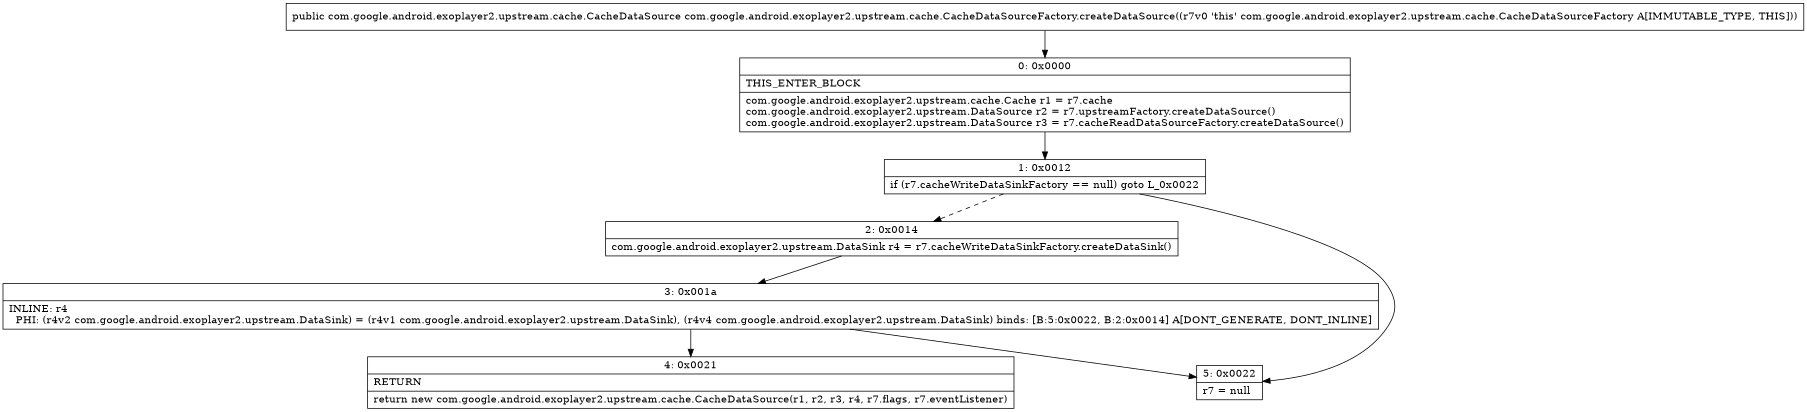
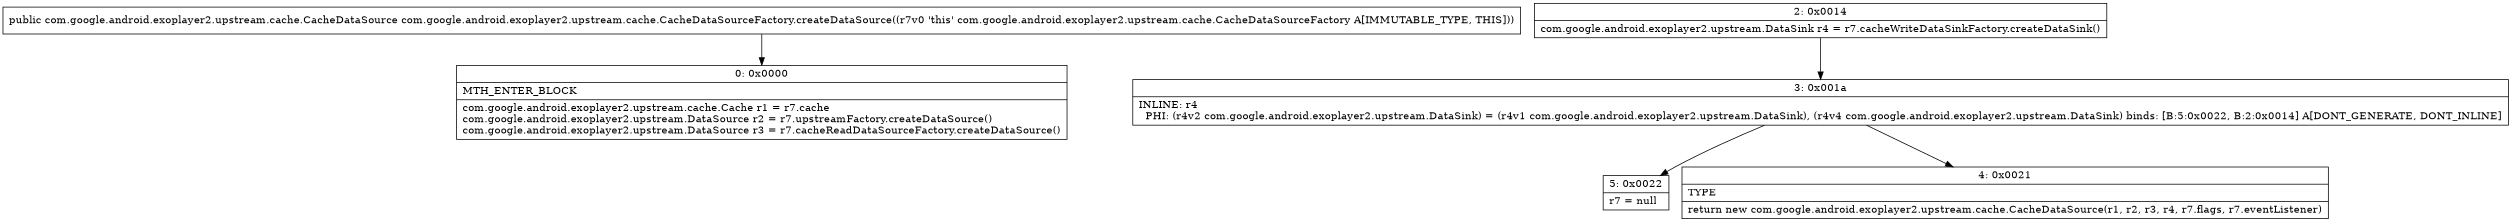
  digraph {
    node [shape=record]
-   n1 [label="{0\:\ 0x0000|THIS_ENTER_BLOCK\l|com.google.android.exoplayer2.upstream.cache.Cache r1 = r7.cache\lcom.google.android.exoplayer2.upstream.DataSource r2 = r7.upstreamFactory.createDataSource()\lcom.google.android.exoplayer2.upstream.DataSource r3 = r7.cacheReadDataSourceFactory.createDataSource()\l}"]
-   n2 [label="{1\:\ 0x0012|if (r7.cacheWriteDataSinkFactory == null) goto L_0x0022\l}"]
+   n1 [label="{0\:\ 0x0000|MTH_ENTER_BLOCK\l|com.google.android.exoplayer2.upstream.cache.Cache r1 = r7.cache\lcom.google.android.exoplayer2.upstream.DataSource r2 = r7.upstreamFactory.createDataSource()\lcom.google.android.exoplayer2.upstream.DataSource r3 = r7.cacheReadDataSourceFactory.createDataSource()\l}"]
    n3 [label="{2\:\ 0x0014|com.google.android.exoplayer2.upstream.DataSink r4 = r7.cacheWriteDataSinkFactory.createDataSink()\l}"]
    n4 [label="{5\:\ 0x0022|r7 = null\l}"]
    n5 [label="{3\:\ 0x001a|INLINE: r4 \l  PHI: (r4v2 com.google.android.exoplayer2.upstream.DataSink) = (r4v1 com.google.android.exoplayer2.upstream.DataSink), (r4v4 com.google.android.exoplayer2.upstream.DataSink) binds: [B:5:0x0022, B:2:0x0014] A[DONT_GENERATE, DONT_INLINE]\l}"]
-   n6 [label="{4\:\ 0x0021|RETURN\l|return new com.google.android.exoplayer2.upstream.cache.CacheDataSource(r1, r2, r3, r4, r7.flags, r7.eventListener)\l}"]
+   n6 [label="{4\:\ 0x0021|TYPE\l|return new com.google.android.exoplayer2.upstream.cache.CacheDataSource(r1, r2, r3, r4, r7.flags, r7.eventListener)\l}"]
    n7 [label="{public com.google.android.exoplayer2.upstream.cache.CacheDataSource com.google.android.exoplayer2.upstream.cache.CacheDataSourceFactory.createDataSource((r7v0 'this' com.google.android.exoplayer2.upstream.cache.CacheDataSourceFactory A[IMMUTABLE_TYPE, THIS])) }"]
-   n1 -> n2
-   n2 -> n3 [style=dashed]
-   n2 -> n4
    n3 -> n5
    n5 -> n4
    n5 -> n6
    n7 -> n1
  }
